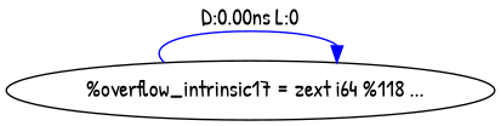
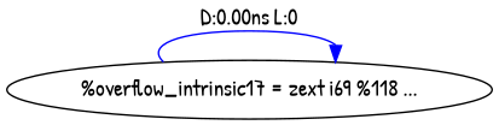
  digraph {
    rankdir=LR
    fontname="Patrick Hand"
-   n1 [label="  %overflow_intrinsic17 = zext i64 %118 ..." fontname="Patrick Hand"]
+   n1 [label="%overflow_intrinsic17 = zext i69 %118 ..." fontname="Patrick Hand"]
    n1 -> n1 [color=blue label="D:0.00ns L:0" fontname="Patrick Hand"]
  }
